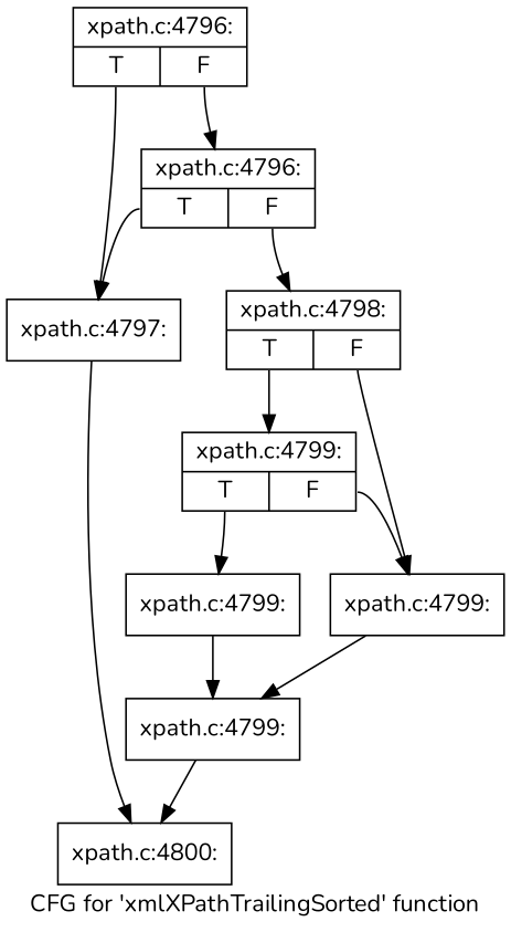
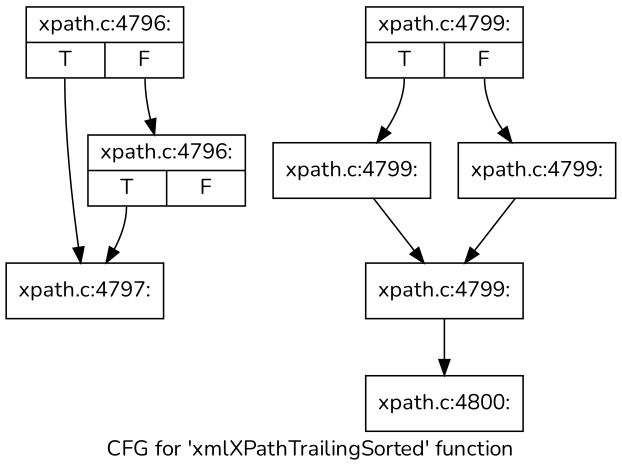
  digraph {
    fontname=Nunito
    label="CFG for 'xmlXPathTrailingSorted' function"
    node [fontname=Nunito shape=record]
    edge [fontname=Nunito tailport=s0]
    n1 [label="{xpath.c:4797:}"]
    n2 [label="{xpath.c:4800:}"]
    n3 [label="{xpath.c:4796:|{<s0>T|<s1>F}}"]
    n4 [label="{xpath.c:4796:|{<s0>T|<s1>F}}"]
-   n5 [label="{xpath.c:4798:|{<s0>T|<s1>F}}"]
    n6 [label="{xpath.c:4799:|{<s0>T|<s1>F}}"]
    n7 [label="{xpath.c:4799:}"]
    n8 [label="{xpath.c:4799:}"]
    n9 [label="{xpath.c:4799:}"]
-   n1 -> n2
    n3 -> n1
    n3 -> n4 [tailport=s1]
    n4 -> n1
-   n4 -> n5 [tailport=s1]
-   n5 -> n6
-   n5 -> n7 [tailport=s1]
    n6 -> n7 [tailport=s1]
    n6 -> n8
    n7 -> n9
    n8 -> n9
    n9 -> n2
  }
